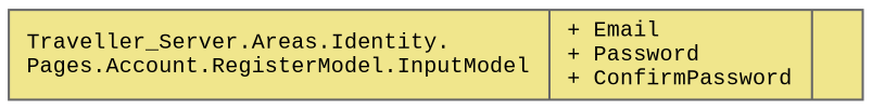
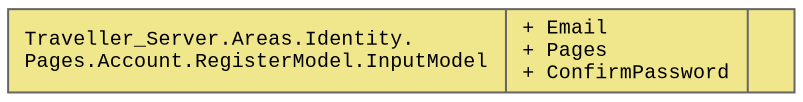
  digraph {
    rankdir=LR
    fontname="Liberation Mono"
-   n1 [color=gray40 fillcolor=khaki fontcolor=black fontname="Liberation Mono" fontsize=10 height=0.2 label="{Traveller_Server.Areas.Identity.\lPages.Account.RegisterModel.InputModel\n|+ Email\l+ Password\l+ ConfirmPassword\l|}" shape=record style=filled width=0.4]
+   n1 [color=gray40 fillcolor=khaki fontcolor=black fontname="Liberation Mono" fontsize=10 height=0.2 label="{Traveller_Server.Areas.Identity.\lPages.Account.RegisterModel.InputModel\n|+ Email\l+ Pages\l+ ConfirmPassword\l|}" shape=record style=filled width=0.4]
  }
